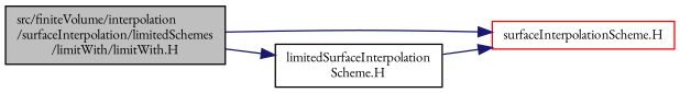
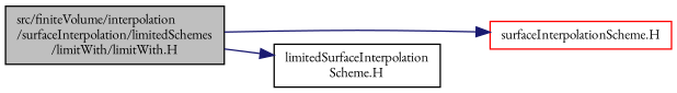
  digraph {
    rankdir=LR
    fontname="EB Garamond"
    node [color=black fontname="EB Garamond" fontsize=10 shape=record]
    edge [color=midnightblue fontname="EB Garamond" fontsize=10 labelfontname=Helvetica labelfontsize=10 style=solid]
    n1 [fillcolor=grey75 fontcolor=black height=0.2 label="src/finiteVolume/interpolation\l/surfaceInterpolation/limitedSchemes\l/limitWith/limitWith.H" style=filled width=0.4]
    n2 [color=red height=0.2 label="surfaceInterpolationScheme.H" width=0.4]
    n3 [height=0.2 label="limitedSurfaceInterpolation\lScheme.H" width=0.4]
    n1 -> n2
    n1 -> n3
-   n3 -> n2
  }
